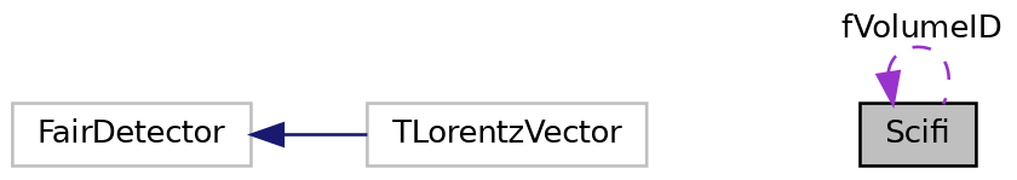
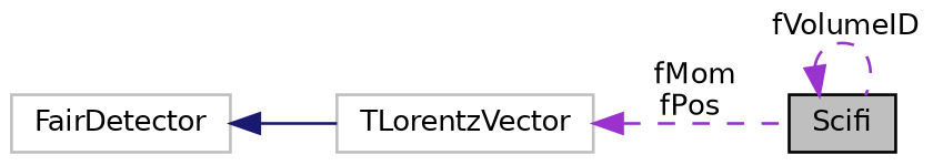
  digraph {
    rankdir=LR
    node [color=grey75 fillcolor=white fontname=Helvetica fontsize=10 shape=record style=filled]
    edge [color=darkorchid3 dir=back fontname=Helvetica fontsize=10 labelfontname=Helvetica labelfontsize=10 style=dashed]
    n1 [color=black fillcolor=grey75 fontcolor=black height=0.2 label=Scifi width=0.4]
    n2 [height=0.2 label=FairDetector width=0.4]
    n3 [height=0.2 label=TLorentzVector width=0.4]
    n1 -> n1 [label=" fVolumeID"]
    n2 -> n3 [color=midnightblue style=solid]
+   n3 -> n1 [label=" fMom\nfPos"]
  }
